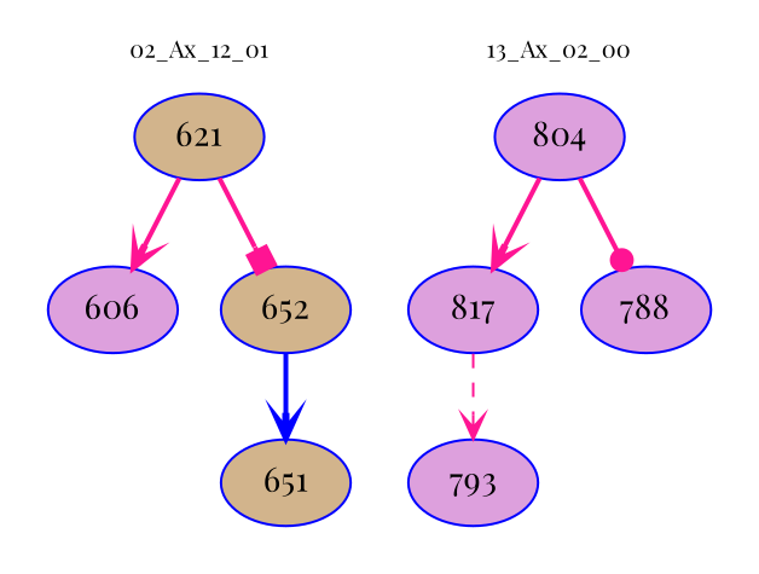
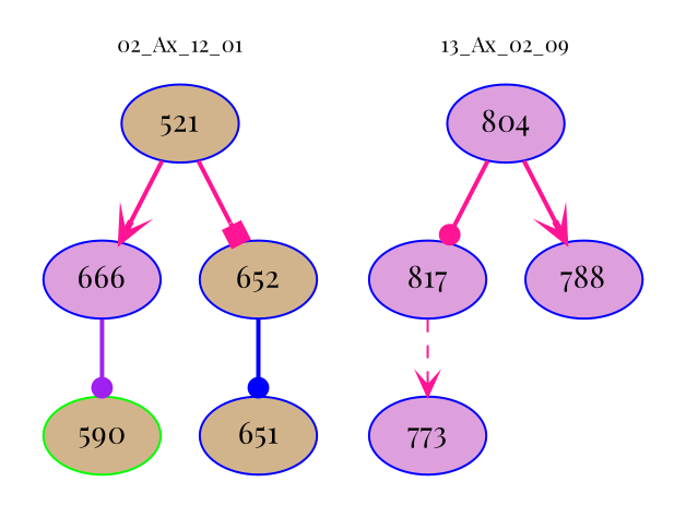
  digraph {
    fontname="Playfair Display"
    node [color=blue fillcolor=plum fontname="Playfair Display" style=filled]
    edge [arrowhead=vee color=deeppink fontname="Playfair Display" style=bold]
-   n1 [fillcolor=tan label=621]
-   n2 [label=606]
+   n1 [fillcolor=tan label=521]
+   n2 [label=666]
    n3 [fillcolor=tan label=652]
+   n4 [color=green fillcolor=tan label=590]
    n5 [fillcolor=tan label=651]
    n6 [label=804]
    n7 [label=817]
    n8 [label=788]
-   n9 [label=793]
+   n9 [label=773]
    subgraph cluster_1 {
      color=white
      fontsize=10
      label="02_Ax_12_01"
      n1
      n2
      n3
+     n4
      n5
    }
    subgraph cluster_2 {
      color=white
      fontsize=10
-     label="13_Ax_02_00"
+     label="13_Ax_02_09"
      n6
      n7
      n8
      n9
    }
    n1 -> n2
    n1 -> n3 [arrowhead=box]
-   n3 -> n5 [color=blue]
-   n6 -> n7
-   n6 -> n8 [arrowhead=dot]
+   n2 -> n4 [arrowhead=dot color=purple]
+   n3 -> n5 [arrowhead=dot color=blue]
+   n6 -> n7 [arrowhead=dot]
+   n6 -> n8
    n7 -> n9 [style=dashed]
  }
